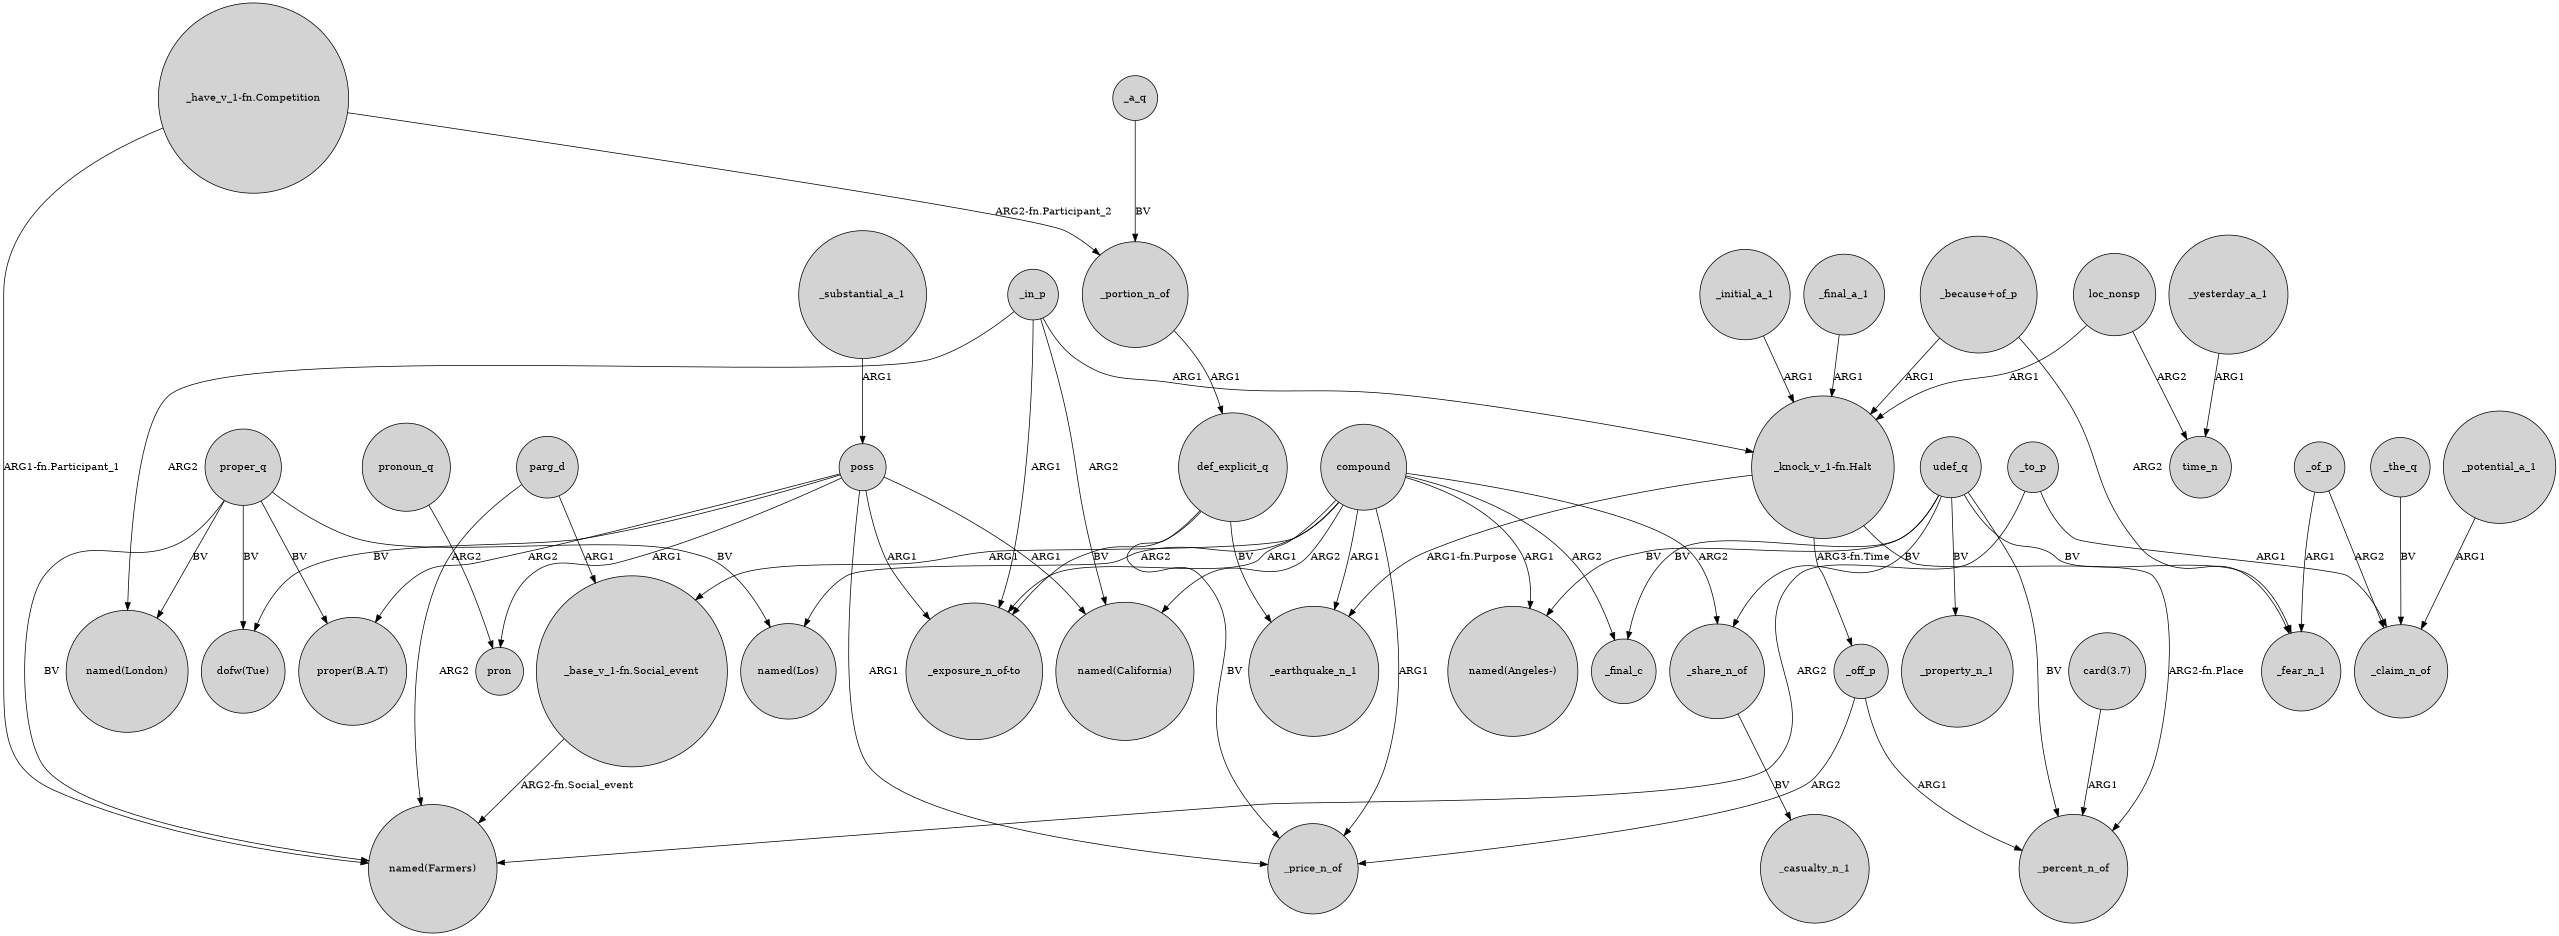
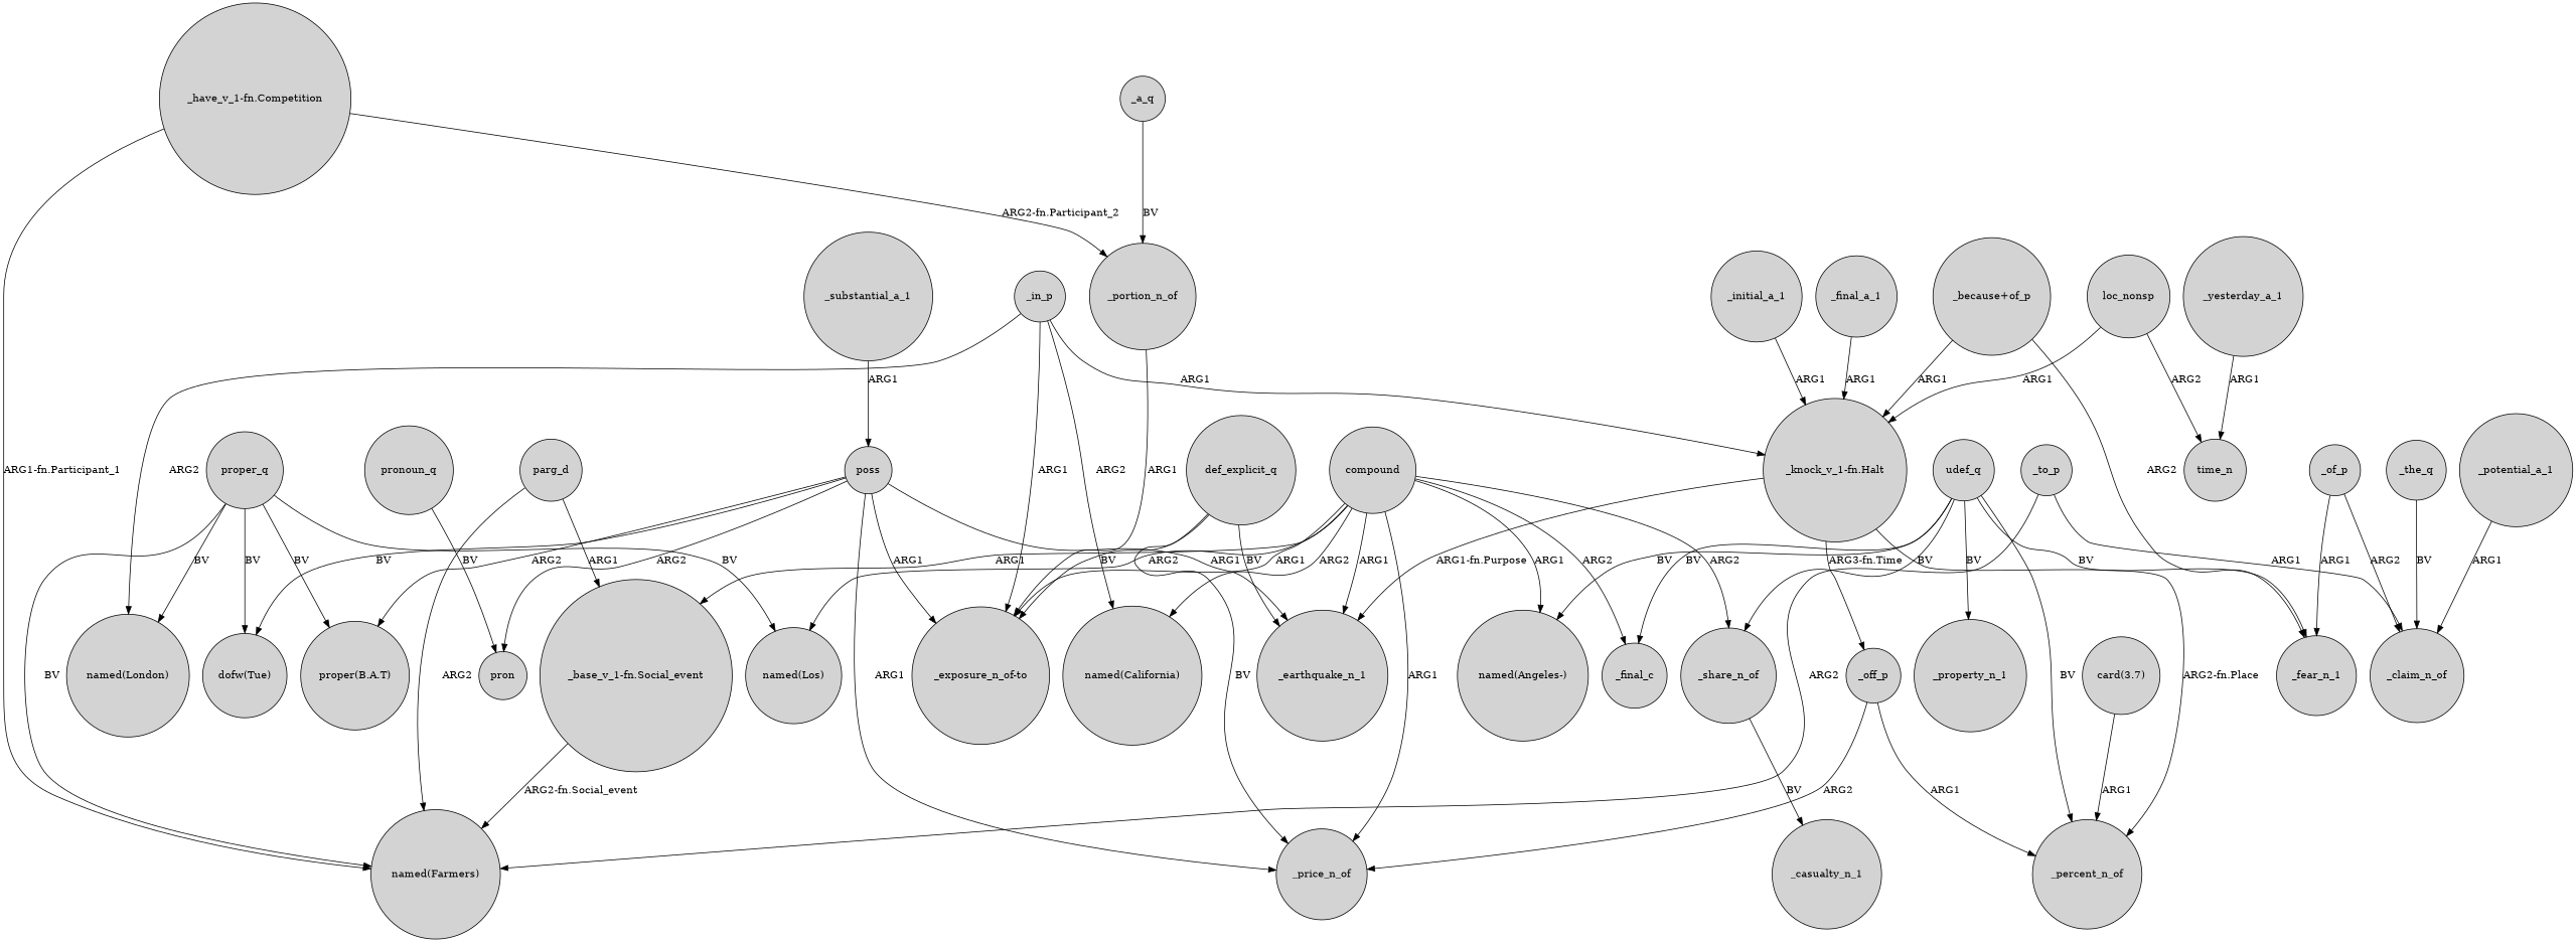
  digraph {
    node [shape=circle style=filled]
    "card(3.7)"
    _percent_n_of
    _final_a_1
    "_knock_v_1-fn.Halt"
    _off_p
    _earthquake_n_1
    _price_n_of
    _in_p
    "named(London)"
    "_exposure_n_of-to"
    "named(California)"
    loc_nonsp
    time_n
    _of_p
    _claim_n_of
    _fear_n_1
    poss
    pron
    "dofw(Tue)"
    n20 [label="proper(B.A.T)"]
    compound
    "_base_v_1-fn.Social_event"
    "named(Angeles-)"
    n24 [label=_final_c]
    "named(Los)"
    _share_n_of
    "named(Farmers)"
    _casualty_n_1
    udef_q
    _property_n_1
    "_because+of_p"
    _yesterday_a_1
    _portion_n_of
    proper_q
    _substantial_a_1
    "_have_v_1-fn.Competition"
    _the_q
    pronoun_q
    _potential_a_1
    _to_p
    _a_q
    def_explicit_q
    parg_d
    _initial_a_1
    "card(3.7)" -> _percent_n_of [label=ARG1]
    _final_a_1 -> "_knock_v_1-fn.Halt" [label=ARG1]
    "_knock_v_1-fn.Halt" -> _percent_n_of [label="ARG2-fn.Place"]
    "_knock_v_1-fn.Halt" -> _off_p [label="ARG3-fn.Time"]
    "_knock_v_1-fn.Halt" -> _earthquake_n_1 [label="ARG1-fn.Purpose"]
    _off_p -> _percent_n_of [label=ARG1]
    _off_p -> _price_n_of [label=ARG2]
    _in_p -> "_knock_v_1-fn.Halt" [label=ARG1]
    _in_p -> "named(London)" [label=ARG2]
    _in_p -> "_exposure_n_of-to" [label=ARG1]
    _in_p -> "named(California)" [label=ARG2]
    loc_nonsp -> "_knock_v_1-fn.Halt" [label=ARG1]
    loc_nonsp -> time_n [label=ARG2]
    _of_p -> _claim_n_of [label=ARG2]
    _of_p -> _fear_n_1 [label=ARG1]
-   poss -> "named(California)" [label=ARG1]
+   poss -> _earthquake_n_1 [label=ARG1]
    poss -> _price_n_of [label=ARG1]
    poss -> "_exposure_n_of-to" [label=ARG1]
-   poss -> pron [label=ARG1]
+   poss -> pron [label=ARG2]
    poss -> "dofw(Tue)" [label=BV]
    poss -> n20 [label=ARG2]
    compound -> _earthquake_n_1 [label=ARG1]
    compound -> _price_n_of [label=ARG1]
    compound -> "_exposure_n_of-to" [label=ARG1]
    compound -> "named(California)" [label=ARG2]
    compound -> "_base_v_1-fn.Social_event" [label=ARG1]
    compound -> "named(Angeles-)" [label=ARG1]
    compound -> n24 [label=ARG2]
    compound -> "named(Los)" [label=ARG2]
    compound -> _share_n_of [label=ARG2]
    "_base_v_1-fn.Social_event" -> "named(Farmers)" [label="ARG2-fn.Social_event"]
    _share_n_of -> _casualty_n_1 [label=BV]
    udef_q -> _percent_n_of [label=BV]
    udef_q -> _fear_n_1 [label=BV]
    udef_q -> "named(Angeles-)" [label=BV]
    udef_q -> n24 [label=BV]
    udef_q -> _share_n_of [label=BV]
    udef_q -> _property_n_1 [label=BV]
    "_because+of_p" -> "_knock_v_1-fn.Halt" [label=ARG1]
    "_because+of_p" -> _fear_n_1 [label=ARG2]
    _yesterday_a_1 -> time_n [label=ARG1]
-   _portion_n_of -> def_explicit_q [label=ARG1]
+   _portion_n_of -> "_exposure_n_of-to" [label=ARG1]
    proper_q -> "named(London)" [label=BV]
    proper_q -> "dofw(Tue)" [label=BV]
    proper_q -> n20 [label=BV]
    proper_q -> "named(Los)" [label=BV]
    proper_q -> "named(Farmers)" [label=BV]
    _substantial_a_1 -> poss [label=ARG1]
    "_have_v_1-fn.Competition" -> "named(Farmers)" [label="ARG1-fn.Participant_1"]
    "_have_v_1-fn.Competition" -> _portion_n_of [label="ARG2-fn.Participant_2"]
    _the_q -> _claim_n_of [label=BV]
-   pronoun_q -> pron [label=ARG2]
+   pronoun_q -> pron [label=BV]
    _potential_a_1 -> _claim_n_of [label=ARG1]
    _to_p -> _claim_n_of [label=ARG1]
    _to_p -> "named(Farmers)" [label=ARG2]
    _a_q -> _portion_n_of [label=BV]
    def_explicit_q -> _earthquake_n_1 [label=BV]
    def_explicit_q -> _price_n_of [label=BV]
    def_explicit_q -> "_exposure_n_of-to" [label=BV]
    parg_d -> "_base_v_1-fn.Social_event" [label=ARG1]
    parg_d -> "named(Farmers)" [label=ARG2]
    _initial_a_1 -> "_knock_v_1-fn.Halt" [label=ARG1]
  }
